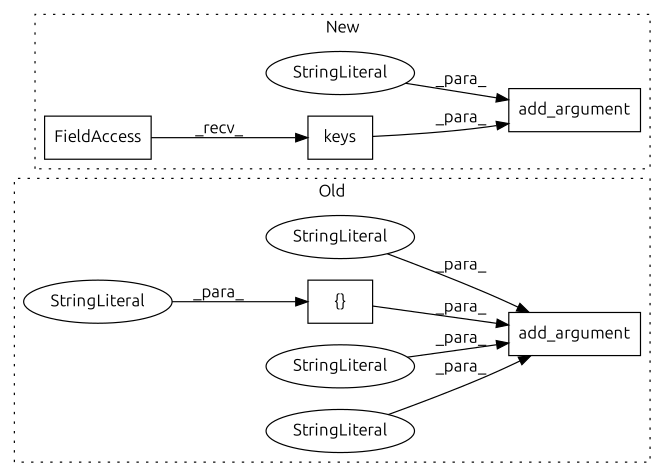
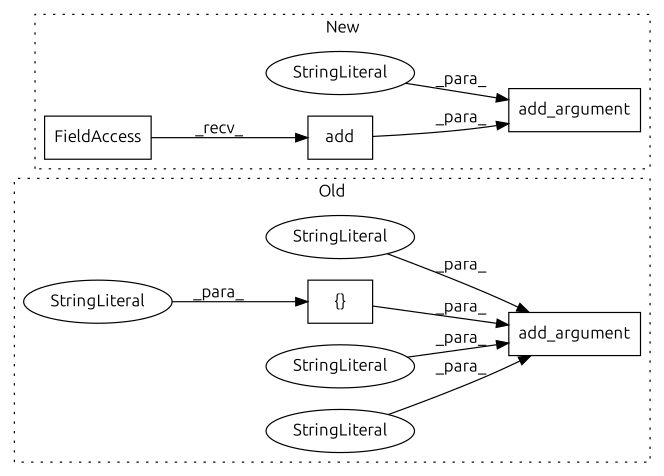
  digraph {
    rankdir=LR
    fontname=Ubuntu
    node [a=45 l="13,1" shape=box fontname=Ubuntu]
    edge [fontname=Ubuntu]
    n1 [a=32 label=add_argument s="532,710"]
    n2 [l=12 label=StringLiteral s=545 shape=ellipse]
    n3 [a=4 l="1,1" label="{}" s="602,699"]
    n4 [l=10 label=StringLiteral s=623 shape=ellipse]
    n5 [l=9 label=StringLiteral s=701 shape=ellipse]
    n6 [l=24 label=StringLiteral s=558 shape=ellipse]
-   n7 [a=32 l=6 label=keys s=1375]
+   n7 [a=32 l=6 label=add s=1375]
    n8 [a=32 label=add_argument s="1298,1391"]
    n9 [l=24 label=StringLiteral s=1324 shape=ellipse]
    n10 [a=22 l=18 label=FieldAccess s=1356]
    subgraph cluster_1 {
      label=Old
      style=dotted
      n1
      n2
      n3
      n4
      n5
      n6
    }
    subgraph cluster_2 {
      label=New
      style=dotted
      n7
      n8
      n9
      n10
    }
    n2 -> n1 [label=_para_]
    n3 -> n1 [label=_para_]
    n4 -> n3 [label=_para_]
    n5 -> n1 [label=_para_]
    n6 -> n1 [label=_para_]
    n7 -> n8 [label=_para_]
    n9 -> n8 [label=_para_]
    n10 -> n7 [label=_recv_]
  }
